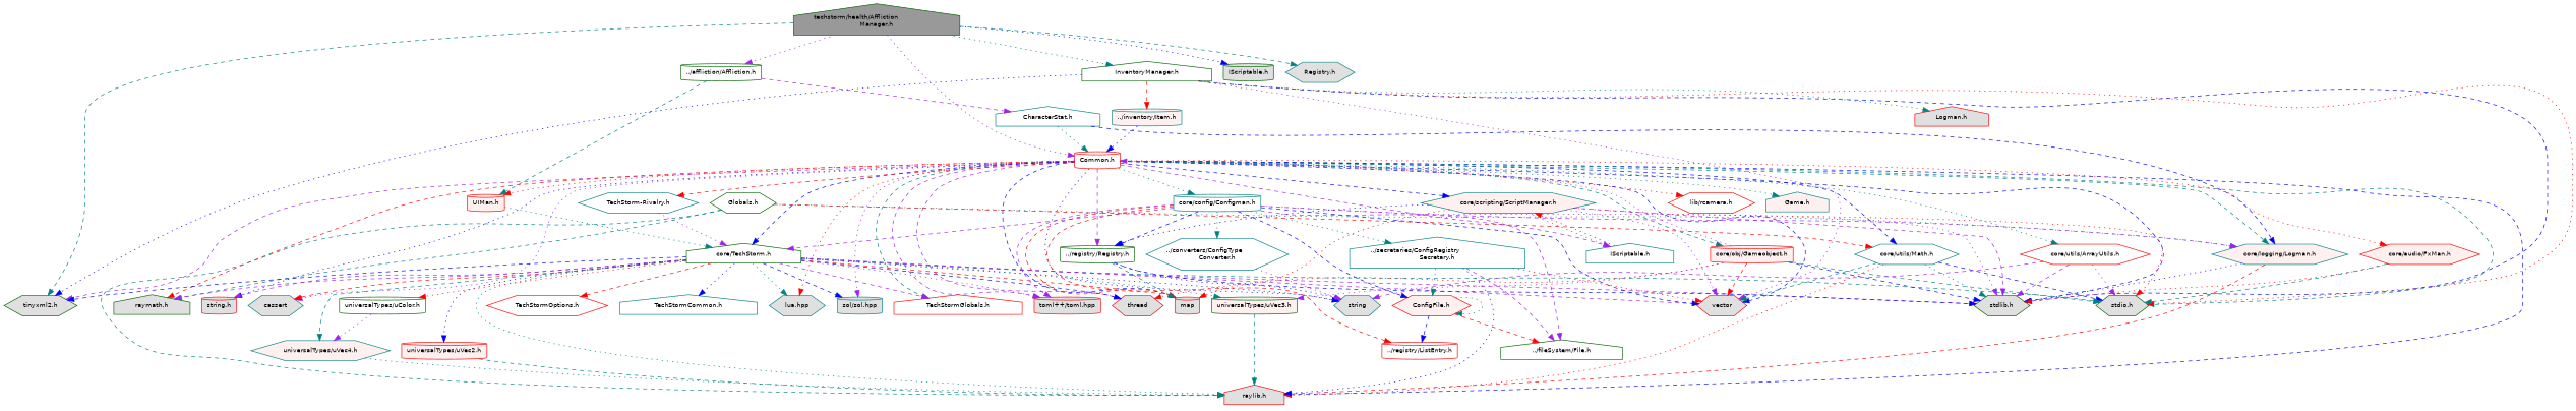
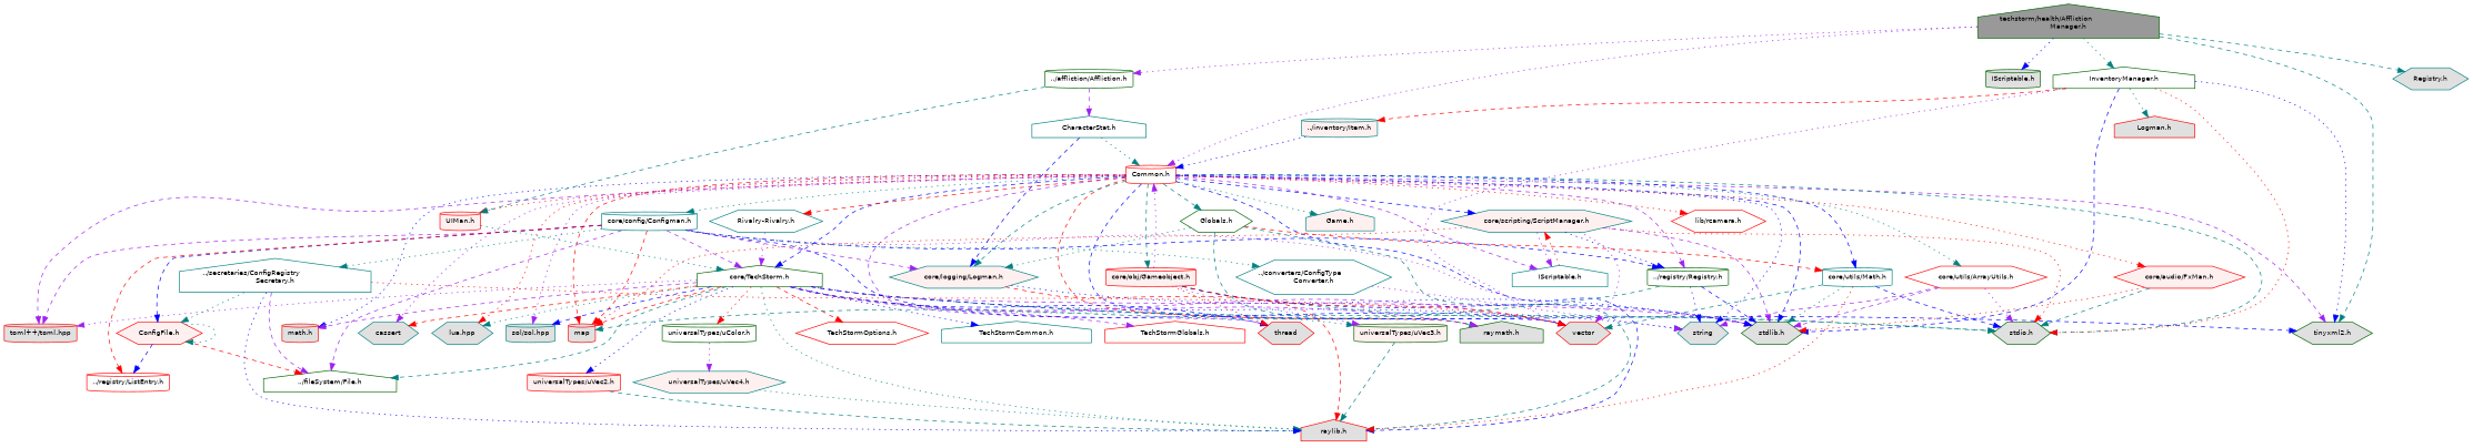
  digraph {
    node [color=red fillcolor=white fontname=Helvetica fontsize=10 shape=hexagon style=filled]
    edge [color=purple fontname=Helvetica fontsize=10 labelfontname=Helvetica labelfontsize=10 style=dashed]
    n1 [color=darkgreen fillcolor=grey60 fontcolor=black height=0.2 label="techstorm/health/Affliction\lManager.h" shape=house width=0.4]
    n2 [height=0.2 label="Common.h" shape=cylinder width=0.4]
    n3 [color=darkgreen fillcolor="#E0E0E0" height=0.2 label="tinyxml2.h" width=0.4]
    n4 [color=darkgreen fillcolor="#E0E0E0" height=0.2 label="IScriptable.h" shape=cylinder width=0.4]
    n5 [color=darkgreen height=0.2 label="../affliction/Affliction.h" shape=cylinder width=0.4]
    n6 [color=darkgreen height=0.2 label="InventoryManager.h" shape=house width=0.4]
    n7 [color=teal fillcolor="#E0E0E0" height=0.2 label="Registry.h" width=0.4]
    n8 [fillcolor="#E0E0E0" height=0.2 label="raylib.h" shape=house width=0.4]
    n9 [color=darkgreen fillcolor="#E0E0E0" height=0.2 label="raymath.h" shape=house width=0.4]
    n10 [height=0.2 label="lib/rcamera.h" width=0.4]
    n11 [color=darkgreen fillcolor="#E0E0E0" height=0.2 label="stdio.h" width=0.4]
    n12 [color=darkgreen fillcolor="#E0E0E0" height=0.2 label="stdlib.h" width=0.4]
    n13 [color=teal fillcolor="#E0E0E0" height=0.2 label=string width=0.4]
    n14 [fillcolor="#E0E0E0" height=0.2 label=vector width=0.4]
    n15 [fillcolor="#E0E0E0" height=0.2 label=map shape=cylinder width=0.4]
    n16 [fillcolor="#E0E0E0" height=0.2 label=thread width=0.4]
-   n17 [fillcolor="#E0E0E0" height=0.2 label="string.h" shape=cylinder width=0.4]
+   n17 [fillcolor="#E0E0E0" height=0.2 label="math.h" shape=cylinder width=0.4]
    n18 [color=teal fillcolor="#E0E0E0" height=0.2 label=cassert width=0.4]
    n19 [color=teal fillcolor="#E0E0E0" height=0.2 label="lua.hpp" width=0.4]
    n20 [color=teal fillcolor="#E0E0E0" height=0.2 label="sol/sol.hpp" shape=cylinder width=0.4]
    n21 [fillcolor="#E0E0E0" height=0.2 label="toml++/toml.hpp" shape=cylinder width=0.4]
    n22 [color=darkgreen height=0.2 label="Globals.h" width=0.4]
-   n23 [color=teal height=0.2 label="core/utils/Math.h" width=0.4]
+   n23 [color=teal height=0.2 label="core/utils/Math.h" shape=cylinder width=0.4]
    n24 [color=teal fillcolor="#FFF0F0" height=0.2 label="core/logging/Logman.h" width=0.4]
    n25 [color=darkgreen height=0.2 label="core/TechStorm.h" shape=house width=0.4]
    n26 [color=teal height=0.2 label="core/config/Configman.h" shape=cylinder width=0.4]
    n27 [color=darkgreen height=0.2 label="../registry/Registry.h" shape=cylinder width=0.4]
    n28 [fillcolor="#FFF0F0" height=0.2 label="core/obj/Gameobject.h" shape=cylinder width=0.4]
    n29 [color=teal fillcolor="#FFF0F0" height=0.2 label="core/scripting/ScriptManager.h" width=0.4]
    n30 [color=teal height=0.2 label="IScriptable.h" shape=house width=0.4]
    n31 [height=0.2 label="core/utils/ArrayUtils.h" width=0.4]
    n32 [fillcolor="#FFF0F0" height=0.2 label="core/audio/FxMan.h" width=0.4]
    n33 [fillcolor="#FFF0F0" height=0.2 label="UIMan.h" shape=cylinder width=0.4]
-   n34 [color=teal height=0.2 label="TechStorm-Rivalry.h" width=0.4]
+   n34 [color=teal height=0.2 label="Rivalry-Rivalry.h" width=0.4]
    n35 [color=teal fillcolor="#FFF0F0" height=0.2 label="Game.h" shape=house width=0.4]
    n36 [color=teal height=0.2 label="CharacterStat.h" shape=house width=0.4]
    n37 [fillcolor="#E0E0E0" height=0.2 label="Logman.h" shape=house width=0.4]
    n38 [color=teal fillcolor="#FFF0F0" height=0.2 label="../inventory/Item.h" shape=cylinder width=0.4]
    n39 [height=0.2 label="TechStormOptions.h" width=0.4]
    n40 [color=teal height=0.2 label="TechStormCommon.h" shape=house width=0.4]
    n41 [height=0.2 label="TechStormGlobals.h" shape=house width=0.4]
    n42 [fillcolor="#FFF0F0" height=0.2 label="universalTypes/uVec2.h" shape=cylinder width=0.4]
    n43 [color=darkgreen fillcolor="#FFF0F0" height=0.2 label="universalTypes/uVec3.h" shape=cylinder width=0.4]
    n44 [color=teal fillcolor="#FFF0F0" height=0.2 label="universalTypes/uVec4.h" width=0.4]
    n45 [color=darkgreen height=0.2 label="universalTypes/uColor.h" shape=cylinder width=0.4]
    n46 [color=darkgreen height=0.2 label="../fileSystem/File.h" shape=house width=0.4]
    n47 [fillcolor="#FFF0F0" height=0.2 label="ConfigFile.h" width=0.4]
    n48 [height=0.2 label="../registry/ListEntry.h" shape=cylinder width=0.4]
    n49 [color=teal height=0.2 label="../converters/ConfigType\lConverter.h" width=0.4]
    n50 [color=teal height=0.2 label="../secretaries/ConfigRegistry\lSecretary.h" shape=house width=0.4]
    n1 -> n2 [style=dotted]
    n1 -> n3 [color=teal]
    n1 -> n4 [color=blue style=dotted]
    n1 -> n5 [style=dotted]
    n1 -> n6 [color=teal style=dotted]
    n1 -> n7 [color=teal]
    n2 -> n3
    n2 -> n8 [color=blue]
    n2 -> n9 [color=red]
    n2 -> n10 [color=red style=dotted]
    n2 -> n11 [color=teal]
    n2 -> n12 [color=blue]
    n2 -> n13 [color=blue style=dotted]
    n2 -> n14 [color=blue]
-   n2 -> n15 [color=blue]
+   n2 -> n15 [color=red]
    n2 -> n16
    n2 -> n17 [color=blue style=dotted]
    n2 -> n18 [style=dotted]
    n2 -> n19 [color=red style=dotted]
    n2 -> n20 [style=dotted]
    n2 -> n21
-   n2 -> n41 [color=teal]
+   n2 -> n22 [color=teal]
    n2 -> n23 [color=blue]
    n2 -> n24 [color=teal]
    n2 -> n25 [color=blue]
    n2 -> n26 [color=teal style=dotted]
    n2 -> n27
    n2 -> n28 [color=teal]
    n2 -> n29 [color=blue]
    n2 -> n30
    n2 -> n31 [color=teal style=dotted]
    n2 -> n32 [color=red style=dotted]
    n2 -> n33 [color=red style=dotted]
    n2 -> n34 [color=red]
    n2 -> n35 [color=teal style=dotted]
    n5 -> n33 [color=teal]
    n5 -> n36
    n6 -> n3 [color=blue style=dotted]
    n6 -> n11 [color=red style=dotted]
    n6 -> n12 [color=blue]
    n6 -> n14 [style=dotted]
    n6 -> n37 [color=teal style=dotted]
    n6 -> n38 [color=red]
    n22 -> n8 [color=teal]
    n22 -> n9 [color=teal]
    n22 -> n23 [color=red]
    n22 -> n24 [color=teal style=dotted]
    n23 -> n8 [color=red style=dotted]
    n23 -> n11 [color=blue]
    n23 -> n12 [color=teal style=dotted]
    n23 -> n14 [color=teal]
    n24 -> n8 [color=red]
    n24 -> n12 [color=blue style=dotted]
    n25 -> n3 [color=blue]
    n25 -> n8 [color=teal style=dotted]
    n25 -> n9
    n25 -> n11 [color=teal]
    n25 -> n12
    n25 -> n13 [color=blue style=dotted]
    n25 -> n14
    n25 -> n15 [color=red]
    n25 -> n16 [color=blue]
    n25 -> n17
    n25 -> n18 [color=red]
    n25 -> n19 [color=teal style=dotted]
    n25 -> n20 [color=blue]
    n25 -> n21 [style=dotted]
    n25 -> n39 [color=red]
    n25 -> n40 [color=blue style=dotted]
    n25 -> n41
    n25 -> n42 [color=blue style=dotted]
    n25 -> n43 [color=teal style=dotted]
-   n25 -> n44 [color=teal]
+   n25 -> n46 [color=teal]
    n25 -> n45 [color=red style=dotted]
    n26 -> n12 [style=dotted]
    n26 -> n14 [color=blue]
    n26 -> n15 [color=red]
    n26 -> n21
    n26 -> n24
    n26 -> n25
    n26 -> n27 [color=blue]
    n26 -> n46
    n26 -> n47 [color=blue]
    n26 -> n48 [color=red]
    n26 -> n49 [color=teal style=dotted]
    n26 -> n50 [color=teal style=dotted]
    n27 -> n12 [color=blue]
    n27 -> n13 [color=blue style=dotted]
    n27 -> n15 [color=teal]
    n28 -> n2 [style=dotted]
    n28 -> n11 [color=teal]
    n28 -> n12 [color=blue]
    n28 -> n14 [color=red]
    n28 -> n16 [color=red style=dotted]
    n28 -> n43 [style=dotted]
    n29 -> n11 [color=red style=dotted]
    n29 -> n12
    n29 -> n14 [style=dotted]
    n29 -> n15 [color=red style=dotted]
    n29 -> n27 [color=blue style=dotted]
    n29 -> n30 [style=dotted]
    n30 -> n29 [color=red style=dotted]
    n31 -> n11 [style=dotted]
    n31 -> n12
    n31 -> n13
    n32 -> n11 [color=teal]
    n32 -> n12 [color=red style=dotted]
    n33 -> n25 [color=teal style=dotted]
    n34 -> n25 [style=dotted]
    n36 -> n2 [color=teal style=dotted]
    n36 -> n24 [color=blue]
    n38 -> n2 [color=blue style=dotted]
    n42 -> n8 [color=teal]
    n43 -> n8 [color=teal]
    n44 -> n8 [color=teal style=dotted]
    n45 -> n44 [style=dotted]
    n47 -> n46 [color=red]
    n47 -> n47 [color=teal style=dotted]
    n47 -> n48 [color=blue]
    n49 -> n13 [style=dotted]
    n50 -> n8 [color=blue style=dotted]
    n50 -> n14 [color=red style=dotted]
    n50 -> n46
    n50 -> n47 [color=teal style=dotted]
  }
